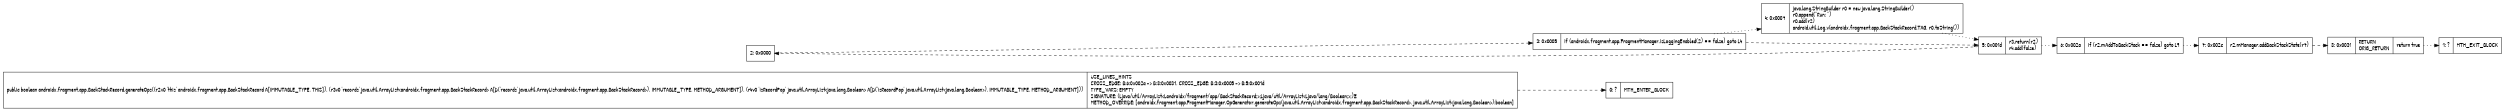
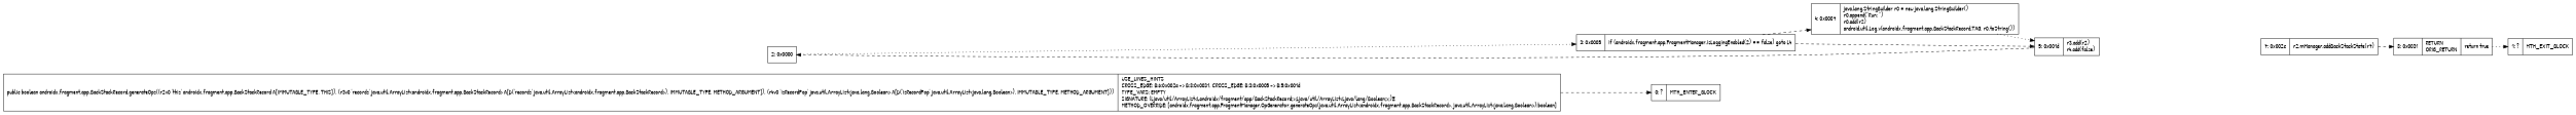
  digraph {
    fontname="Patrick Hand"
    rankdir=LR
    node [fontname="Patrick Hand" shape=record]
    edge [fontname="Patrick Hand" style=dotted]
    n1 [label="{0\:\ ?|MTH_ENTER_BLOCK\l}"]
    n2 [label="{2\:\ 0x0000}"]
    n3 [label="{3\:\ 0x0005|if (androidx.fragment.app.FragmentManager.isLoggingEnabled(2) == false) goto L4\l}"]
    n4 [label="{4\:\ 0x0007|java.lang.StringBuilder r0 = new java.lang.StringBuilder()\lr0.append(\"Run: \")\lr0.add(r2)\landroid.util.Log.v(androidx.fragment.app.BackStackRecord.TAG, r0.toString())\l}"]
-   n5 [label="{5\:\ 0x001d|r3.return(r2)\lr4.add(false)\l}"]
-   n6 [label="{6\:\ 0x002a|if (r2.mAddToBackStack == false) goto L9\l}"]
+   n5 [label="{5\:\ 0x001d|r3.add(r2)\lr4.add(false)\l}"]
    n7 [label="{7\:\ 0x002c|r2.mManager.addBackStackState(r7)\l}"]
    n8 [label="{8\:\ 0x0031|RETURN\lORIG_RETURN\l|return true\l}"]
    n9 [label="{1\:\ ?|MTH_EXIT_BLOCK\l}"]
    n10 [label="{public boolean androidx.fragment.app.BackStackRecord.generateOps((r2v0 'this' androidx.fragment.app.BackStackRecord A[IMMUTABLE_TYPE, THIS]), (r3v0 'records' java.util.ArrayList\<androidx.fragment.app.BackStackRecord\> A[D('records' java.util.ArrayList\<androidx.fragment.app.BackStackRecord\>), IMMUTABLE_TYPE, METHOD_ARGUMENT]), (r4v0 'isRecordPop' java.util.ArrayList\<java.lang.Boolean\> A[D('isRecordPop' java.util.ArrayList\<java.lang.Boolean\>), IMMUTABLE_TYPE, METHOD_ARGUMENT]))  | USE_LINES_HINTS\lCROSS_EDGE: B:6:0x002a \-\> B:8:0x0031, CROSS_EDGE: B:3:0x0005 \-\> B:5:0x001d\lTYPE_VARS: EMPTY\lSIGNATURE: (Ljava\/util\/ArrayList\<Landroidx\/fragment\/app\/BackStackRecord;\>;Ljava\/util\/ArrayList\<Ljava\/lang\/Boolean;\>;)Z\lMETHOD_OVERRIDE: [androidx.fragment.app.FragmentManager.OpGenerator.generateOps(java.util.ArrayList\<androidx.fragment.app.BackStackRecord\>, java.util.ArrayList\<java.lang.Boolean\>):boolean]\l}"]
-   n2 -> n3 [style=dashed]
-   n3 -> n4
+   n2 -> n3
+   n3 -> n4 [style=dashed]
    n3 -> n5 [style=dashed]
    n4 -> n5
    n5 -> n2 [style=dashed]
-   n5 -> n6
-   n6 -> n7
    n7 -> n8 [style=dashed]
    n8 -> n9
    n10 -> n1 [style=dashed]
  }
